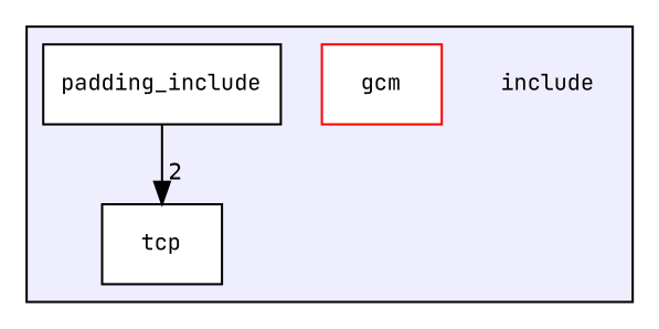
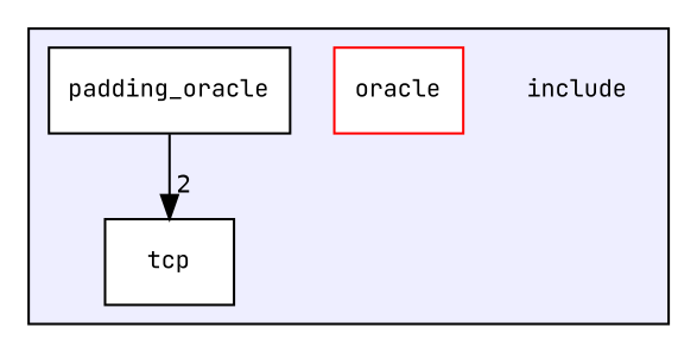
  digraph {
    compound=true
    fontname="JetBrains Mono"
    node [fontname="JetBrains Mono" fontsize=10 shape=box fillcolor=white style=filled]
    n1 [label=include shape=plaintext fillcolor="" style=""]
-   n2 [color=red label=gcm]
-   n3 [label=padding_include]
+   n2 [color=red label=oracle]
+   n3 [label=padding_oracle]
    n4 [label=tcp]
    subgraph cluster_1 {
      bgcolor="#eeeeff"
      pencolor=black
      n1
      n2
      n3
      n4
    }
    n3 -> n4 [headlabel=2 labeldistance=1.5 labelfontname=Helvetica labelfontsize=10 fontname="JetBrains Mono"]
  }
